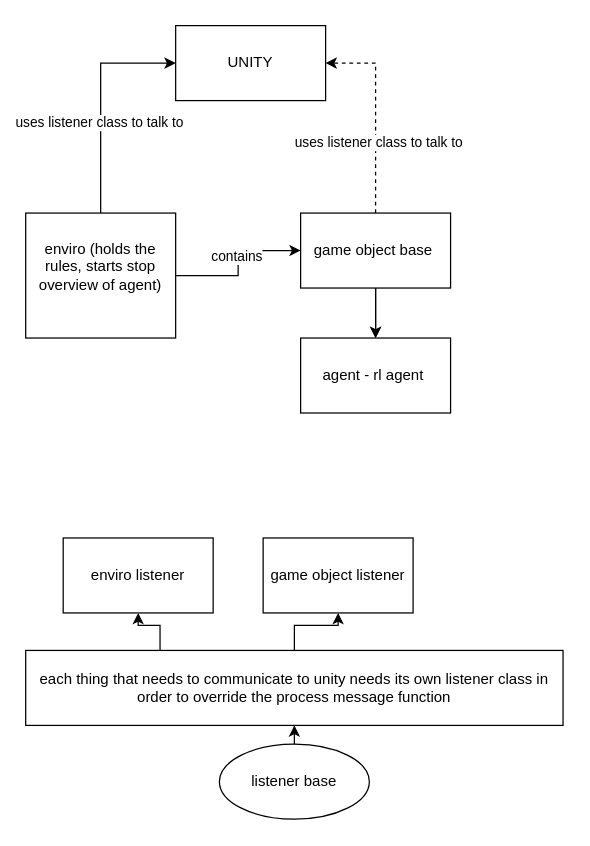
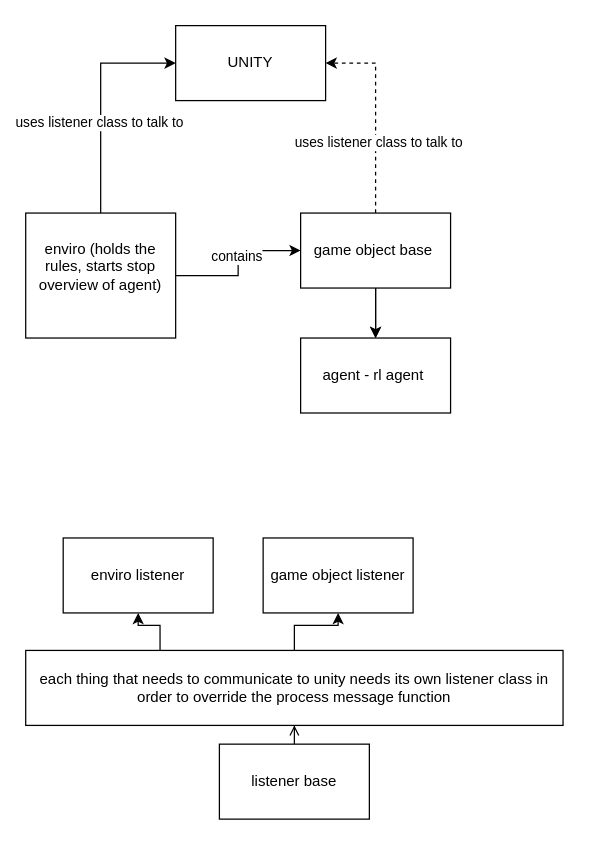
  <mxCell id="0" />
  <mxCell id="1" parent="0" />
  <mxCell id="2" style="edgeStyle=orthogonalEdgeStyle;rounded=0;orthogonalLoop=1;jettySize=auto;html=1;" edge="1" parent="1" source="6" target="11"><mxGeometry relative="1" as="geometry" /></mxCell>
  <mxCell id="3" value="contains" style="edgeLabel;html=1;align=center;verticalAlign=middle;resizable=0;points=[];" vertex="1" connectable="0" parent="2"><mxGeometry x="0.1" y="2" relative="1" as="geometry"><mxPoint as="offset" /></mxGeometry></mxCell>
  <mxCell id="4" style="edgeStyle=orthogonalEdgeStyle;rounded=0;orthogonalLoop=1;jettySize=auto;html=1;entryX=0;entryY=0.5;entryDx=0;entryDy=0;" edge="1" parent="1" source="6" target="13"><mxGeometry relative="1" as="geometry" /></mxCell>
  <mxCell id="5" value="uses listener class to talk to" style="edgeLabel;html=1;align=center;verticalAlign=middle;resizable=0;points=[];" vertex="1" connectable="0" parent="4"><mxGeometry x="-0.189" y="2" relative="1" as="geometry"><mxPoint as="offset" /></mxGeometry></mxCell>
  <mxCell id="6" value="enviro (holds the rules, starts stop overview of agent)&lt;div&gt;&lt;br/&gt;&lt;/div&gt;" style="rounded=0;whiteSpace=wrap;html=1;" vertex="1" parent="1"><mxGeometry x="20" y="170" width="120" height="100" as="geometry" /></mxCell>
  <mxCell id="7" style="edgeStyle=orthogonalEdgeStyle;rounded=0;orthogonalLoop=1;jettySize=auto;html=1;entryX=0.5;entryY=0;entryDx=0;entryDy=0;" edge="1" parent="1" source="11" target="12"><mxGeometry relative="1" as="geometry" /></mxCell>
  <mxCell id="8" value="" style="edgeStyle=orthogonalEdgeStyle;rounded=0;orthogonalLoop=1;jettySize=auto;html=1;" edge="1" parent="1" source="11" target="12"><mxGeometry relative="1" as="geometry" /></mxCell>
  <mxCell id="9" style="edgeStyle=orthogonalEdgeStyle;rounded=0;orthogonalLoop=1;jettySize=auto;html=1;entryX=1;entryY=0.5;entryDx=0;entryDy=0;dashed=1;" edge="1" parent="1" source="11" target="13"><mxGeometry relative="1" as="geometry" /></mxCell>
  <mxCell id="10" value="uses listener class to talk to&amp;nbsp;" style="edgeLabel;html=1;align=center;verticalAlign=middle;resizable=0;points=[];" vertex="1" connectable="0" parent="9"><mxGeometry x="-0.287" y="-3" relative="1" as="geometry"><mxPoint as="offset" /></mxGeometry></mxCell>
  <mxCell id="11" value="game object base&amp;nbsp;" style="rounded=0;whiteSpace=wrap;html=1;" vertex="1" parent="1"><mxGeometry x="240" y="170" width="120" height="60" as="geometry" /></mxCell>
  <mxCell id="12" value="agent - rl agent&amp;nbsp;" style="rounded=0;whiteSpace=wrap;html=1;" vertex="1" parent="1"><mxGeometry x="240" y="270" width="120" height="60" as="geometry" /></mxCell>
  <mxCell id="13" value="UNITY" style="rounded=0;whiteSpace=wrap;html=1;" vertex="1" parent="1"><mxGeometry x="140" y="20" width="120" height="60" as="geometry" /></mxCell>
- <mxCell id="14" value="" style="edgeStyle=orthogonalEdgeStyle;rounded=0;orthogonalLoop=1;jettySize=auto;html=1;" edge="1" parent="1" source="15" target="18"><mxGeometry relative="1" as="geometry" /></mxCell>
- <mxCell id="15" value="listener base" style="ellipse;whiteSpace=wrap;html=1;" vertex="1" parent="1"><mxGeometry x="175" y="595" width="120" height="60" as="geometry" /></mxCell>
+ <mxCell id="14" value="" style="edgeStyle=orthogonalEdgeStyle;rounded=0;orthogonalLoop=1;jettySize=auto;html=1;endArrow=open;" edge="1" parent="1" source="15" target="18"><mxGeometry relative="1" as="geometry" /></mxCell>
+ <mxCell id="15" value="listener base" style="rounded=0;whiteSpace=wrap;html=1;" vertex="1" parent="1"><mxGeometry x="175" y="595" width="120" height="60" as="geometry" /></mxCell>
  <mxCell id="16" style="edgeStyle=orthogonalEdgeStyle;rounded=0;orthogonalLoop=1;jettySize=auto;html=1;" edge="1" parent="1" source="18" target="20"><mxGeometry relative="1" as="geometry" /></mxCell>
  <mxCell id="17" style="edgeStyle=orthogonalEdgeStyle;rounded=0;orthogonalLoop=1;jettySize=auto;html=1;exitX=0.25;exitY=0;exitDx=0;exitDy=0;" edge="1" parent="1" source="18" target="19"><mxGeometry relative="1" as="geometry" /></mxCell>
  <mxCell id="18" value="each thing that needs to communicate to unity needs its own listener class in order to override the process message function" style="rounded=0;whiteSpace=wrap;html=1;" vertex="1" parent="1"><mxGeometry x="20" y="520" width="430" height="60" as="geometry" /></mxCell>
  <mxCell id="19" value="enviro listener" style="rounded=0;whiteSpace=wrap;html=1;" vertex="1" parent="1"><mxGeometry x="50" y="430" width="120" height="60" as="geometry" /></mxCell>
  <mxCell id="20" value="game object listener" style="rounded=0;whiteSpace=wrap;html=1;" vertex="1" parent="1"><mxGeometry x="210" y="430" width="120" height="60" as="geometry" /></mxCell>
